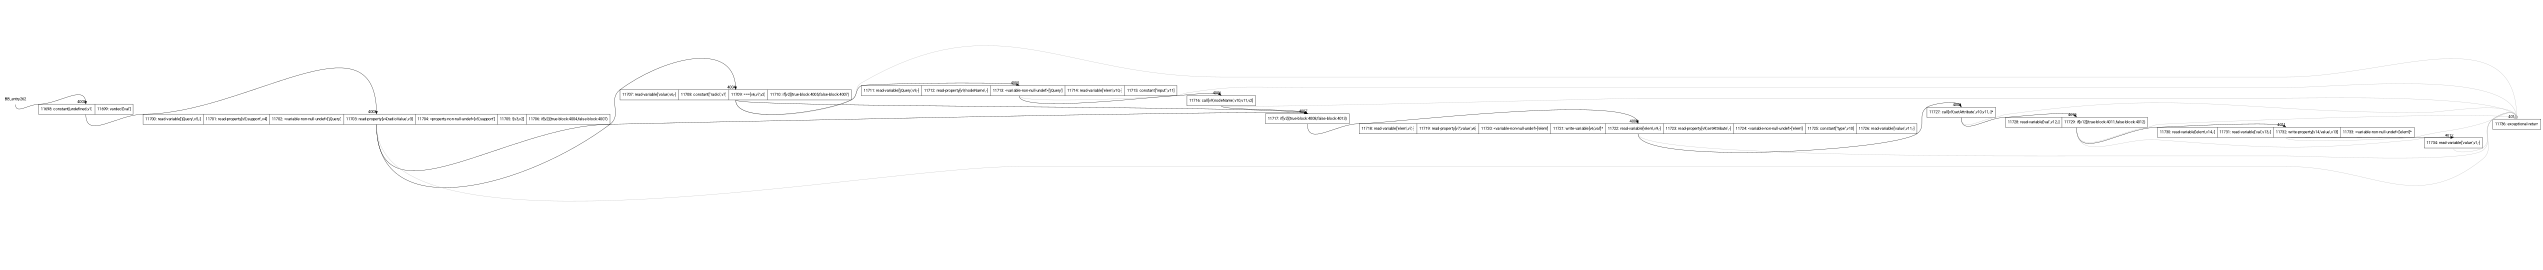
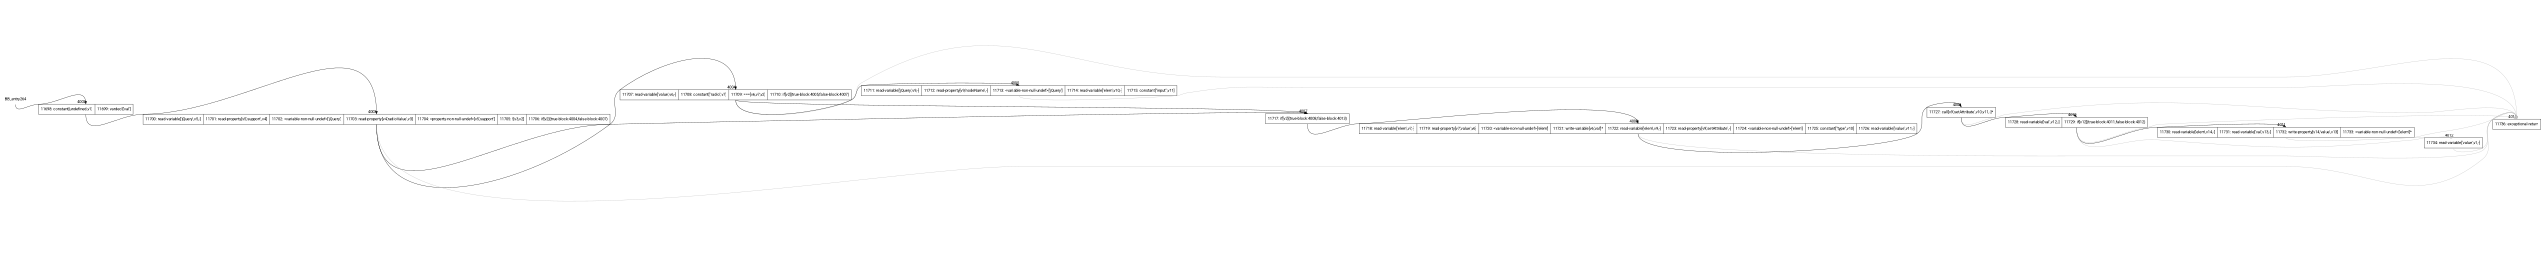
  digraph {
    fontname=Roboto
    rankdir=LR
    node [fontname=Roboto shape=record]
    edge [fontname=Roboto headport=n tailport=s]
-   BB_entry264 [shape=none label=BB_entry262]
+   BB_entry264 [shape=none]
    n2 [label="{11698: constant[undefined,v1]|11699: vardecl['val']}"]
    n3 [label="{11700: read-variable['jQuery',v5,-]|11701: read-property[v5,'support',v4]|11702: \<variable-non-null-undef\>['jQuery']|11703: read-property[v4,'radioValue',v3]|11704: \<property-non-null-undef\>[v5,'support']|11705: ![v3,v2]|11706: if[v2](true-block:4004,false-block:4007)}"]
    n4 [label="{11717: if[v2](true-block:4008,false-block:4013)}"]
    n5 [label="{11707: read-variable['value',v6,-]|11708: constant[\"radio\",v7]|11709: ===[v6,v7,v2]|11710: if[v2](true-block:4005,false-block:4007)}"]
    n6 [label="{11736: exceptional-return}"]
    n7 [label="{11718: read-variable['elem',v7,-]|11719: read-property[v7,'value',v6]|11720: \<variable-non-null-undef\>['elem']|11721: write-variable[v6,'val']*|11722: read-variable['elem',v9,-]|11723: read-property[v9,'setAttribute',-]|11724: \<variable-non-null-undef\>['elem']|11725: constant[\"type\",v10]|11726: read-variable['value',v11,-]}"]
    n8 [label="{11711: read-variable['jQuery',v9,-]|11712: read-property[v9,'nodeName',-]|11713: \<variable-non-null-undef\>['jQuery']|11714: read-variable['elem',v10,-]|11715: constant[\"input\",v11]}"]
    n9 [label="{11727: call[v9,'setAttribute',v10,v11,-]*}"]
-   n10 [label="{11716: call[v9,'nodeName',v10,v11,v2]}"]
    n11 [label="{11728: read-variable['val',v12,-]|11729: if[v12](true-block:4011,false-block:4012)}"]
    n12 [label="{11730: read-variable['elem',v14,-]|11731: read-variable['val',v13,-]|11732: write-property[v14,'value',v13]|11733: \<variable-non-null-undef\>['elem']*}"]
    n13 [label="{11734: read-variable['value',v1,-]}"]
    BB_entry264 -> n2 [headlabel="    4002"]
    n2 -> n3 [headlabel="      4003"]
    n3 -> n4 [headlabel="      4007"]
    n3 -> n5 [headlabel="      4004"]
    n3 -> n6 [color=gray headlabel="      4014"]
    n4 -> n7 [headlabel="      4008"]
    n5 -> n4
    n5 -> n6 [color=gray]
    n5 -> n8 [headlabel="      4005"]
    n7 -> n6 [color=gray]
    n7 -> n9 [headlabel="      4009"]
    n8 -> n6 [color=gray]
-   n8 -> n10 [headlabel="      4006"]
    n9 -> n6 [color=gray]
    n9 -> n11 [headlabel="      4010"]
-   n10 -> n4
-   n10 -> n6 [color=gray]
    n11 -> n6 [color=gray]
    n11 -> n12 [headlabel="      4011"]
    n11 -> n13 [color=gray headlabel="      4012"]
    n12 -> n6 [color=gray]
-   n12 -> n13
+   n12 -> n13 [color=gray]
    n13 -> n6 [color=gray]
  }
